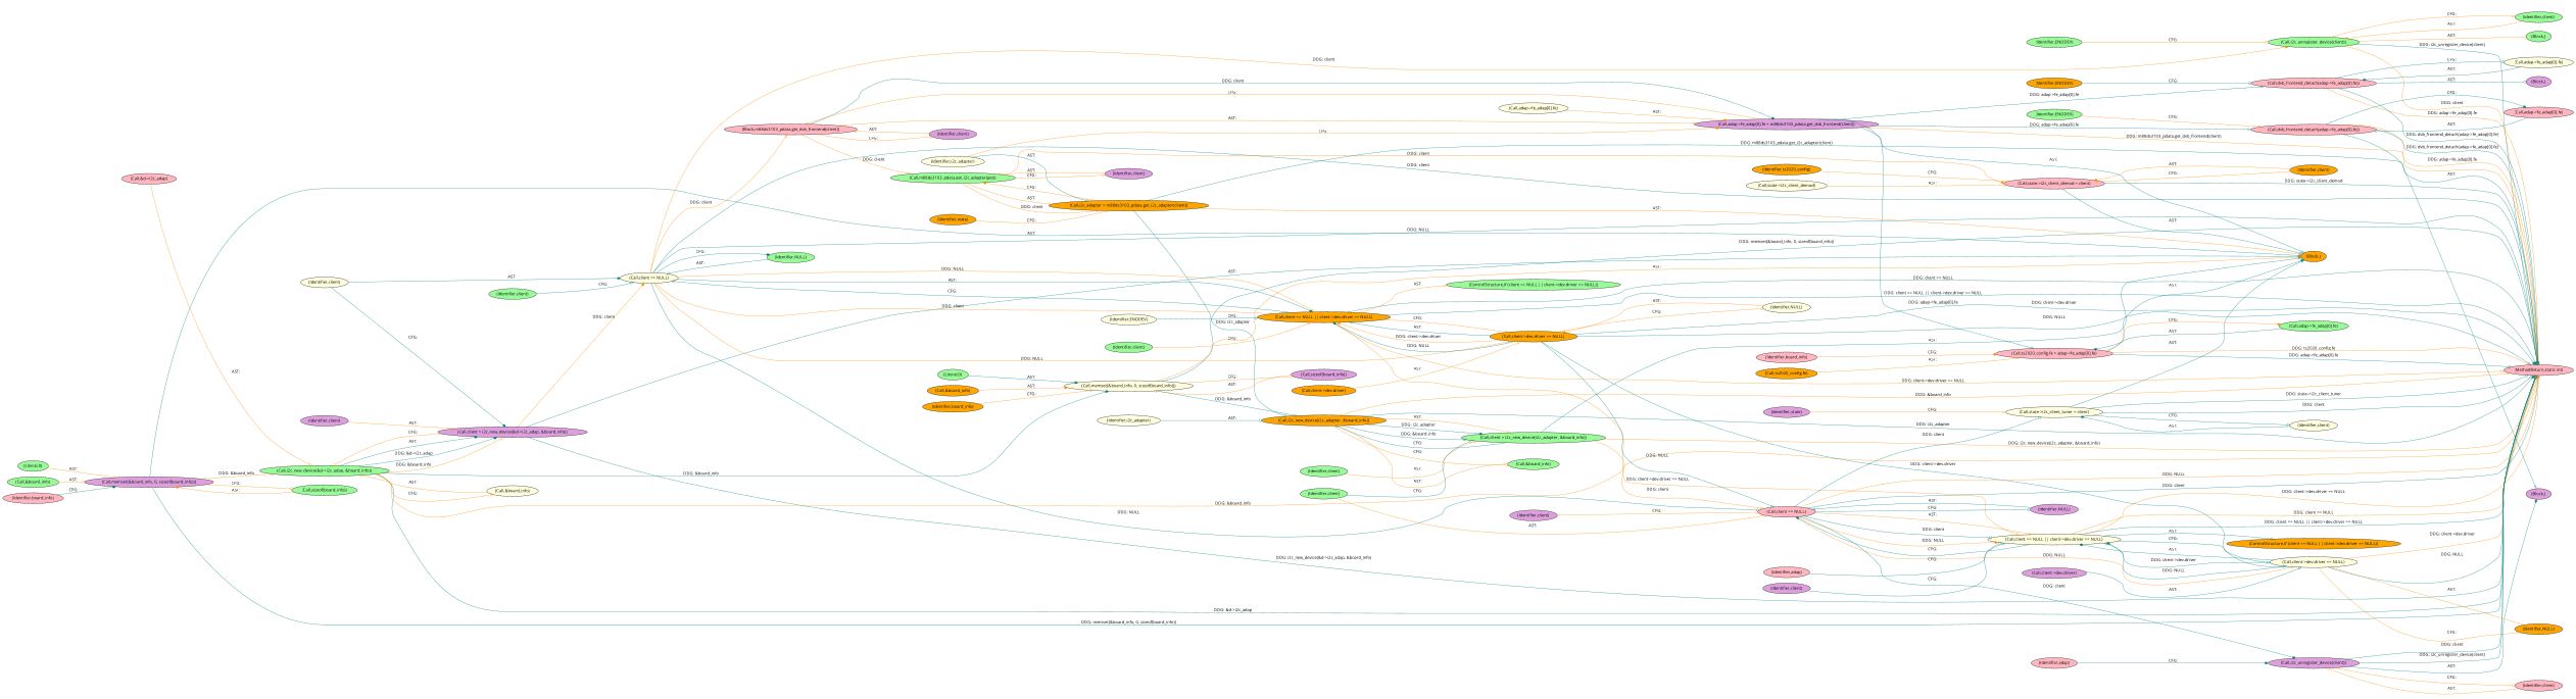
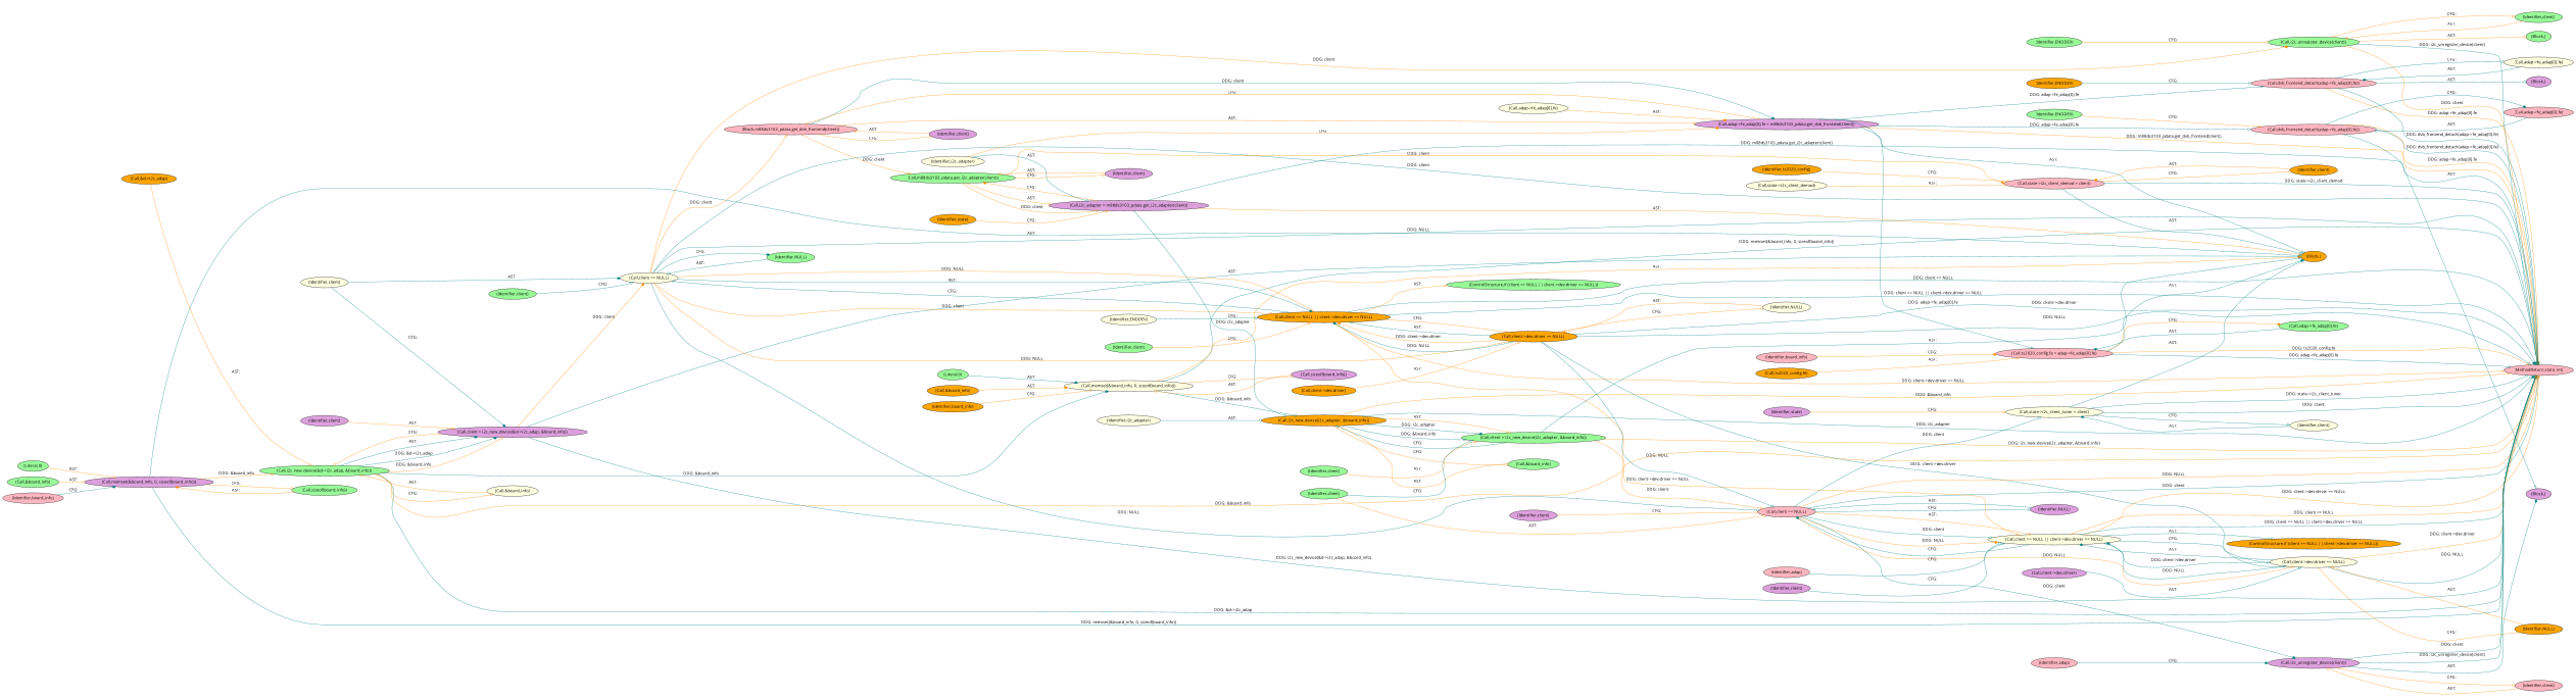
  digraph {
    fontname="Open Sans"
    rankdir=LR
    node [fillcolor=palegreen fontname="Open Sans" style=filled]
    edge [arrowhead=odot color=teal fontname="Open Sans"]
    n1 [fillcolor=plum label="(Call,memset(&board_info, 0, sizeof(board_info)))"]
    n2 [label="(Call,i2c_new_device(&d->i2c_adap, &board_info))"]
    n3 [label="(Call,sizeof(board_info))"]
    n4 [fillcolor=lightpink label="(MethodReturn,static int)"]
    n5 [fillcolor=orange label="(Block,)"]
    n6 [fillcolor=plum label="(Call,client = i2c_new_device(&d->i2c_adap, &board_info))"]
    n7 [fillcolor=lightyellow label="(Call,memset(&board_info, 0, sizeof(board_info)))"]
    n8 [fillcolor=lightyellow label="(Call,&board_info)"]
    n9 [fillcolor=lightyellow label="(Call,client == NULL)"]
    n10 [fillcolor=orange label="(Call,i2c_new_device(i2c_adapter, &board_info))"]
    n11 [fillcolor=plum label="(Call,sizeof(board_info))"]
    n12 [fillcolor=orange label="(Call,client == NULL || client->dev.driver == NULL)"]
    n13 [fillcolor=orange label="(Call,client->dev.driver == NULL)"]
    n14 [fillcolor=lightpink label="(Call,client == NULL)"]
    n15 [label="(Call,i2c_unregister_device(client))"]
    n16 [fillcolor=lightpink label="(Block,m88ds3103_pdata.get_dvb_frontend(client))"]
    n17 [label="(Identifier,NULL)"]
    n18 [fillcolor=lightyellow label="(Call,client == NULL || client->dev.driver == NULL)"]
    n19 [label="(ControlStructure,if (client == NULL || client->dev.driver == NULL))"]
    n20 [fillcolor=lightyellow label="(Call,client->dev.driver == NULL)"]
    n21 [fillcolor=lightyellow label="(Identifier,NULL)"]
    n22 [fillcolor=plum label="(Call,i2c_unregister_device(client))"]
    n23 [fillcolor=lightyellow label="(Call,state->i2c_client_tuner = client)"]
    n24 [fillcolor=plum label="(Identifier,NULL)"]
    n25 [label="(Block,)"]
    n26 [label="(Identifier,client)"]
    n27 [fillcolor=plum label="(Call,adap->fe_adap[0].fe = m88ds3103_pdata.get_dvb_frontend(client))"]
-   n28 [label="(Call,m88ds3103_pdata.get_i2c_adapter(get))"]
+   n28 [label="(Call,m88ds3103_pdata.get_i2c_adapter(client))"]
    n29 [fillcolor=plum label="(Identifier,client)"]
    n30 [fillcolor=orange label="(ControlStructure,if (client == NULL || client->dev.driver == NULL))"]
    n31 [fillcolor=orange label="(Identifier,NULL)"]
    n32 [fillcolor=plum label="(Block,)"]
    n33 [fillcolor=lightpink label="(Identifier,client)"]
    n34 [fillcolor=lightyellow label="(Identifier,client)"]
    n35 [fillcolor=lightpink label="(Call,ts2020_config.fe = adap->fe_adap[0].fe)"]
    n36 [fillcolor=lightpink label="(Call,dvb_frontend_detach(adap->fe_adap[0].fe))"]
    n37 [fillcolor=lightpink label="(Call,dvb_frontend_detach(adap->fe_adap[0].fe))"]
-   n38 [fillcolor=orange label="(Call,i2c_adapter = m88ds3103_pdata.get_i2c_adapter(client))"]
+   n38 [fillcolor=plum label="(Call,i2c_adapter = m88ds3103_pdata.get_i2c_adapter(client))"]
    n39 [fillcolor=lightpink label="(Call,state->i2c_client_demod = client)"]
    n40 [fillcolor=plum label="(Identifier,client)"]
    n41 [label="(Call,adap->fe_adap[0].fe)"]
    n42 [fillcolor=plum label="(Block,)"]
    n43 [fillcolor=lightyellow label="(Call,adap->fe_adap[0].fe)"]
    n44 [fillcolor=lightpink label="(Call,adap->fe_adap[0].fe)"]
    n45 [fillcolor=orange label="(Identifier,client)"]
    n46 [label="(Call,client = i2c_new_device(i2c_adapter, &board_info))"]
    n47 [label="(Call,&board_info)"]
    n48 [fillcolor=plum label="(Identifier,client)"]
    n49 [fillcolor=plum label="(Identifier,client)"]
    n50 [label="(Literal,0)"]
    n51 [fillcolor=lightyellow label="(Identifier,client)"]
    n52 [label="(Call,&board_info)"]
    n53 [fillcolor=orange label="(Call,ts2020_config.fe)"]
    n54 [fillcolor=orange label="(Identifier,ENODEV)"]
    n55 [label="(Identifier,client)"]
-   n56 [fillcolor=lightpink label="(Call,&d->i2c_adap)"]
+   n56 [fillcolor=orange label="(Call,&d->i2c_adap)"]
    n57 [label="(Literal,0)"]
    n58 [fillcolor=orange label="(Identifier,state)"]
    n59 [fillcolor=orange label="(Call,client->dev.driver)"]
    n60 [fillcolor=orange label="(Identifier,ts2020_config)"]
    n61 [label="(Identifier,client)"]
    n62 [fillcolor=lightpink label="(Identifier,board_info)"]
    n63 [fillcolor=lightyellow label="(Identifier,ENODEV)"]
    n64 [fillcolor=lightyellow label="(Identifier,i2c_adapter)"]
    n65 [fillcolor=lightpink label="(Identifier,adap)"]
    n66 [fillcolor=orange label="(Call,&board_info)"]
    n67 [fillcolor=plum label="(Identifier,client)"]
    n68 [fillcolor=lightyellow label="(Call,adap->fe_adap[0].fe)"]
    n69 [label="(Identifier,client)"]
    n70 [fillcolor=orange label="(Identifier,board_info)"]
    n71 [fillcolor=plum label="(Call,client->dev.driver)"]
    n72 [fillcolor=lightpink label="(Identifier,adap)"]
    n73 [label="(Identifier,ENODEV)"]
    n74 [label="(Identifier,client)"]
    n75 [label="(Identifier,ENODEV)"]
    n76 [fillcolor=lightyellow label="(Call,state->i2c_client_demod)"]
    n77 [fillcolor=lightyellow label="(Identifier,i2c_adapter)"]
    n78 [fillcolor=plum label="(Identifier,state)"]
    n79 [fillcolor=lightpink label="(Identifier,board_info)"]
    n1 -> n2 [color=darkorange label="DDG: &board_info"]
    n1 -> n3 [color=darkorange label="CFG: "]
    n1 -> n4 [label="DDG: memset(&board_info, 0, sizeof(board_info))"]
    n1 -> n5 [label="AST: "]
    n2 -> n4 [color=darkorange label="DDG: &board_info"]
    n2 -> n4 [arrowhead=onormal label="DDG: &d->i2c_adap"]
    n2 -> n6 [arrowhead=diamond label="AST: "]
    n2 -> n6 [arrowhead=diamond label="DDG: &d->i2c_adap"]
    n2 -> n6 [color=darkorange label="DDG: &board_info"]
    n2 -> n7 [arrowhead=diamond label="DDG: &board_info"]
    n2 -> n8 [color=darkorange label="CFG: "]
    n3 -> n1 [arrowhead=diamond color=darkorange label="AST: "]
    n6 -> n2 [color=darkorange label="CFG: "]
    n6 -> n4 [arrowhead=diamond label="DDG: i2c_new_device(&d->i2c_adap, &board_info)"]
    n6 -> n5 [arrowhead=diamond label="AST: "]
    n6 -> n9 [arrowhead=diamond color=darkorange label="DDG: client"]
    n7 -> n4 [label="DDG: memset(&board_info, 0, sizeof(board_info))"]
    n7 -> n5 [arrowhead=diamond color=darkorange label="AST: "]
    n7 -> n10 [label="DDG: &board_info"]
    n7 -> n11 [color=darkorange label="CFG: "]
    n8 -> n2 [color=darkorange label="AST: "]
    n9 -> n4 [label="DDG: client"]
    n9 -> n4 [arrowhead=diamond label="DDG: NULL"]
    n9 -> n12 [arrowhead=diamond label="AST: "]
    n9 -> n12 [color=darkorange label="DDG: client"]
    n9 -> n12 [arrowhead=onormal color=darkorange label="DDG: NULL"]
    n9 -> n13 [arrowhead=onormal color=darkorange label="DDG: NULL"]
    n9 -> n14 [label="DDG: NULL"]
    n9 -> n15 [arrowhead=diamond color=darkorange label="DDG: client"]
    n9 -> n16 [arrowhead=onormal color=darkorange label="DDG: client"]
    n9 -> n17 [arrowhead=diamond label="CFG: "]
    n10 -> n4 [arrowhead=onormal color=darkorange label="DDG: &board_info"]
    n10 -> n4 [arrowhead=diamond label="DDG: i2c_adapter"]
    n10 -> n46 [arrowhead=onormal color=darkorange label="AST: "]
    n10 -> n46 [arrowhead=diamond label="DDG: i2c_adapter"]
    n10 -> n46 [arrowhead=onormal label="DDG: &board_info"]
    n10 -> n47 [color=darkorange label="CFG: "]
    n11 -> n7 [color=darkorange label="AST: "]
    n12 -> n4 [arrowhead=onormal label="DDG: client == NULL"]
    n12 -> n4 [arrowhead=diamond label="DDG: client == NULL || client->dev.driver == NULL"]
    n12 -> n4 [arrowhead=onormal color=darkorange label="DDG: client->dev.driver == NULL"]
    n12 -> n9 [label="CFG: "]
    n12 -> n13 [color=darkorange label="CFG: "]
    n12 -> n18 [arrowhead=onormal color=darkorange label="DDG: client->dev.driver == NULL"]
    n12 -> n19 [arrowhead=onormal color=darkorange label="AST: "]
    n13 -> n4 [arrowhead=onormal label="DDG: NULL"]
    n13 -> n4 [arrowhead=diamond label="DDG: client->dev.driver"]
    n13 -> n12 [arrowhead=onormal label="AST: "]
    n13 -> n12 [arrowhead=diamond color=darkorange label="DDG: client->dev.driver"]
    n13 -> n12 [arrowhead=diamond label="DDG: NULL"]
    n13 -> n14 [arrowhead=onormal label="DDG: NULL"]
    n13 -> n20 [arrowhead=onormal label="DDG: client->dev.driver"]
    n13 -> n21 [color=darkorange label="CFG: "]
    n14 -> n4 [arrowhead=onormal color=darkorange label="DDG: NULL"]
    n14 -> n4 [label="DDG: client"]
    n14 -> n18 [color=darkorange label="AST: "]
    n14 -> n18 [label="DDG: client"]
    n14 -> n18 [arrowhead=diamond color=darkorange label="DDG: NULL"]
    n14 -> n20 [color=darkorange label="DDG: NULL"]
    n14 -> n22 [arrowhead=diamond label="DDG: client"]
    n14 -> n23 [label="DDG: client"]
    n14 -> n24 [label="CFG: "]
    n15 -> n4 [label="DDG: i2c_unregister_device(client)"]
    n15 -> n4 [color=darkorange label="DDG: client"]
    n15 -> n25 [color=darkorange label="AST: "]
    n15 -> n26 [arrowhead=onormal color=darkorange label="CFG: "]
    n16 -> n27 [arrowhead=onormal color=darkorange label="AST: "]
    n16 -> n27 [arrowhead=diamond label="DDG: client"]
    n16 -> n28 [arrowhead=onormal color=darkorange label="DDG: client"]
    n16 -> n29 [color=darkorange label="CFG: "]
    n17 -> n9 [label="AST: "]
    n18 -> n4 [color=darkorange label="DDG: client->dev.driver == NULL"]
    n18 -> n4 [arrowhead=diamond color=darkorange label="DDG: client == NULL"]
    n18 -> n4 [label="DDG: client == NULL || client->dev.driver == NULL"]
    n18 -> n14 [arrowhead=diamond label="CFG: "]
    n18 -> n20 [arrowhead=onormal label="CFG: "]
    n18 -> n30 [label="AST: "]
    n20 -> n4 [arrowhead=diamond color=darkorange label="DDG: client->dev.driver"]
    n20 -> n4 [arrowhead=onormal label="DDG: NULL"]
    n20 -> n18 [arrowhead=diamond label="AST: "]
    n20 -> n18 [arrowhead=onormal label="DDG: client->dev.driver"]
    n20 -> n18 [arrowhead=diamond label="DDG: NULL"]
    n20 -> n31 [color=darkorange label="CFG: "]
    n21 -> n13 [arrowhead=diamond color=darkorange label="AST: "]
    n22 -> n4 [label="DDG: i2c_unregister_device(client)"]
    n22 -> n4 [label="DDG: client"]
    n22 -> n32 [arrowhead=diamond label="AST: "]
    n22 -> n33 [color=darkorange label="CFG: "]
    n23 -> n4 [label="DDG: state->i2c_client_tuner"]
    n23 -> n4 [arrowhead=onormal label="DDG: client"]
    n23 -> n5 [arrowhead=onormal label="AST: "]
    n23 -> n34 [arrowhead=onormal label="CFG: "]
    n24 -> n14 [arrowhead=onormal label="AST: "]
    n26 -> n15 [color=darkorange label="AST: "]
    n27 -> n4 [arrowhead=onormal color=darkorange label="DDG: m88ds3103_pdata.get_dvb_frontend(client)"]
    n27 -> n5 [arrowhead=onormal label="AST: "]
    n27 -> n16 [color=darkorange label="CFG: "]
    n27 -> n35 [arrowhead=onormal label="DDG: adap->fe_adap[0].fe"]
    n27 -> n36 [arrowhead=onormal label="DDG: adap->fe_adap[0].fe"]
    n27 -> n37 [arrowhead=onormal label="DDG: adap->fe_adap[0].fe"]
    n28 -> n38 [color=darkorange label="AST: "]
    n28 -> n38 [color=darkorange label="DDG: client"]
    n28 -> n39 [arrowhead=diamond color=darkorange label="DDG: client"]
    n28 -> n40 [arrowhead=onormal color=darkorange label="CFG: "]
    n29 -> n16 [arrowhead=onormal color=darkorange label="AST: "]
    n31 -> n20 [arrowhead=onormal color=darkorange label="AST: "]
    n33 -> n22 [color=darkorange label="AST: "]
    n34 -> n23 [arrowhead=diamond label="AST: "]
    n35 -> n4 [color=darkorange label="DDG: ts2020_config.fe"]
    n35 -> n4 [label="DDG: adap->fe_adap[0].fe"]
    n35 -> n5 [arrowhead=diamond label="AST: "]
    n35 -> n41 [arrowhead=diamond color=darkorange label="CFG: "]
    n36 -> n4 [arrowhead=onormal color=darkorange label="DDG: adap->fe_adap[0].fe"]
    n36 -> n4 [label="DDG: dvb_frontend_detach(adap->fe_adap[0].fe)"]
    n36 -> n42 [label="AST: "]
    n36 -> n43 [label="CFG: "]
    n37 -> n4 [arrowhead=onormal label="DDG: dvb_frontend_detach(adap->fe_adap[0].fe)"]
    n37 -> n4 [arrowhead=onormal color=darkorange label="DDG: adap->fe_adap[0].fe"]
    n37 -> n32 [arrowhead=onormal label="AST: "]
    n37 -> n44 [arrowhead=diamond label="CFG: "]
    n38 -> n4 [arrowhead=onormal label="DDG: m88ds3103_pdata.get_i2c_adapter(client)"]
    n38 -> n5 [arrowhead=onormal color=darkorange label="AST: "]
    n38 -> n10 [label="DDG: i2c_adapter"]
    n38 -> n28 [arrowhead=diamond color=darkorange label="CFG: "]
    n39 -> n4 [arrowhead=onormal label="DDG: state->i2c_client_demod"]
    n39 -> n5 [arrowhead=onormal label="AST: "]
    n39 -> n45 [color=darkorange label="CFG: "]
    n40 -> n28 [color=darkorange label="AST: "]
    n41 -> n35 [arrowhead=diamond label="AST: "]
    n43 -> n36 [arrowhead=diamond label="AST: "]
    n44 -> n37 [label="AST: "]
    n45 -> n39 [arrowhead=diamond color=darkorange label="AST: "]
    n46 -> n4 [color=darkorange label="DDG: i2c_new_device(i2c_adapter, &board_info)"]
    n46 -> n5 [arrowhead=onormal label="AST: "]
-   n46 -> n10 [label="CFG: "]
+   n46 -> n10 [arrowhead=onormal label="CFG: "]
    n46 -> n14 [arrowhead=onormal color=darkorange label="DDG: client"]
    n47 -> n10 [color=darkorange label="AST: "]
    n48 -> n14 [color=darkorange label="CFG: "]
    n49 -> n18 [label="CFG: "]
    n50 -> n1 [color=darkorange label="AST: "]
    n51 -> n6 [arrowhead=diamond label="CFG: "]
    n51 -> n9 [arrowhead=diamond label="AST: "]
    n52 -> n1 [color=darkorange label="AST: "]
    n53 -> n35 [arrowhead=onormal color=darkorange label="AST: "]
    n54 -> n36 [label="CFG: "]
    n55 -> n46 [arrowhead=onormal color=darkorange label="AST: "]
    n56 -> n2 [arrowhead=onormal color=darkorange label="AST: "]
    n57 -> n7 [arrowhead=diamond label="AST: "]
    n58 -> n38 [arrowhead=onormal color=darkorange label="CFG: "]
    n59 -> n13 [arrowhead=onormal color=darkorange label="AST: "]
    n60 -> n39 [arrowhead=onormal color=darkorange label="CFG: "]
    n61 -> n14 [color=darkorange label="AST: "]
    n61 -> n46 [arrowhead=onormal label="CFG: "]
    n62 -> n1 [arrowhead=diamond label="CFG: "]
    n63 -> n12 [arrowhead=onormal label="CFG: "]
    n64 -> n27 [arrowhead=diamond color=darkorange label="CFG: "]
    n64 -> n38 [label="AST: "]
    n65 -> n22 [arrowhead=diamond label="CFG: "]
    n66 -> n7 [arrowhead=diamond color=darkorange label="AST: "]
    n67 -> n6 [arrowhead=onormal color=darkorange label="AST: "]
    n68 -> n27 [arrowhead=diamond color=darkorange label="AST: "]
    n69 -> n12 [arrowhead=onormal color=darkorange label="CFG: "]
    n70 -> n7 [color=darkorange label="CFG: "]
    n71 -> n20 [arrowhead=onormal label="AST: "]
    n72 -> n18 [arrowhead=onormal label="CFG: "]
    n73 -> n37 [arrowhead=onormal color=darkorange label="CFG: "]
    n74 -> n9 [arrowhead=onormal label="CFG: "]
    n75 -> n15 [color=darkorange label="CFG: "]
    n76 -> n39 [color=darkorange label="AST: "]
    n77 -> n10 [label="AST: "]
    n78 -> n23 [arrowhead=onormal color=darkorange label="CFG: "]
    n79 -> n35 [arrowhead=diamond color=darkorange label="CFG: "]
  }
